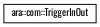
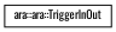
  digraph {
    rankdir=LR
    fontname=Oswald
-   n1 [color=black fillcolor=white fontname=Oswald fontsize=10 height=0.2 label="ara::com::TriggerInOut" shape=record style=filled width=0.4]
+   n1 [color=black fillcolor=white fontname=Oswald fontsize=10 height=0.2 label="ara::ara::TriggerInOut" shape=record style=filled width=0.4]
  }
